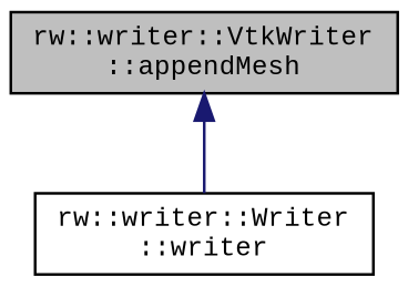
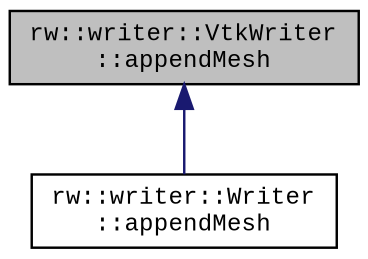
  digraph {
    rankdir=TB
    fontname="Liberation Mono"
    node [color=black fontname="Liberation Mono" fontsize=10 shape=record style=filled]
    n1 [fillcolor=grey75 fontcolor=black height=0.2 label="rw::writer::VtkWriter\l::appendMesh" width=0.4]
-   n2 [fillcolor=white height=0.2 label="rw::writer::Writer\l::writer" width=0.4]
+   n2 [fillcolor=white height=0.2 label="rw::writer::Writer\l::appendMesh" width=0.4]
    n1 -> n2 [color=midnightblue dir=back fontname="Liberation Mono" fontsize=10 labelfontname=Helvetica labelfontsize=10 style=solid]
  }
